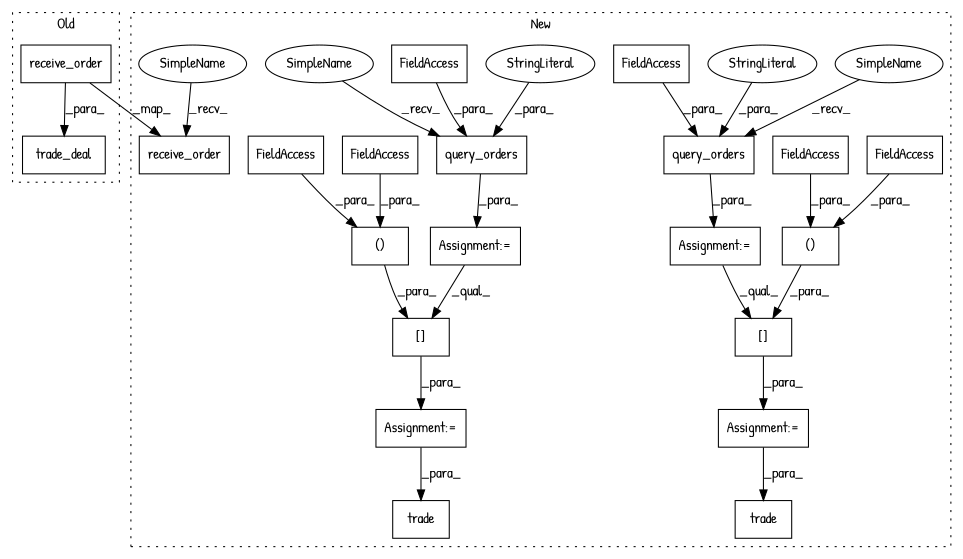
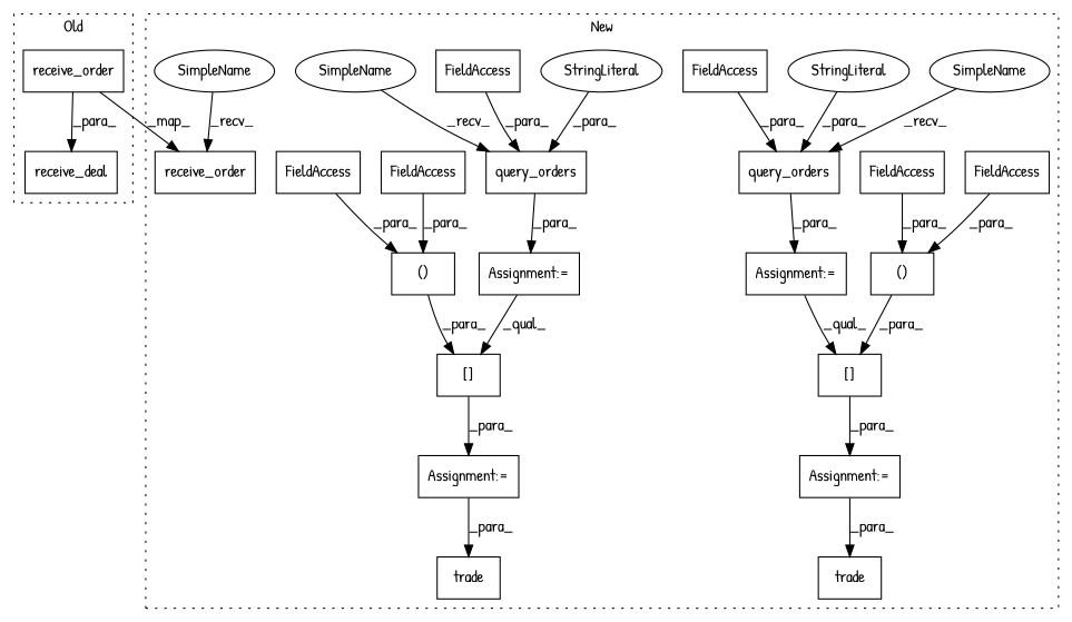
  digraph {
    fontname="Patrick Hand"
    node [a=32 l=1 s=2787 shape=box fontname="Patrick Hand"]
    edge [fontname="Patrick Hand"]
-   n1 [l="13,1" label=trade_deal s="2953,3023"]
+   n1 [l="13,1" label=receive_deal s="2953,3023"]
    n2 [l="14,1" label=receive_order s="2978,3022"]
    n3 [l="13,1" label=query_orders s="2702,2741"]
    n4 [a=2 l="27,2" label="[]" s="2760,2838"]
    n5 [a=106 l=51 label="()"]
    n6 [a=45 l=8 label=StringLiteral s=2733 shape=ellipse]
    n7 [l="6,1" label=trade s="2860,2926"]
    n8 [a=22 l=17 label=FieldAccess s=2715]
    n9 [a=22 l=18 label=FieldAccess s=2820]
    n10 [a=22 l=20 label=FieldAccess]
    n11 [a=7 label="Assignment:=" s=2759]
    n12 [a=7 label="Assignment:=" s=2694]
    n13 [l="13,1" label=query_orders s="3409,3448"]
    n14 [a=2 l="29,2" label="[]" s="3469,3549"]
    n15 [a=106 l=51 label="()" s=3498]
    n16 [a=45 l=8 label=StringLiteral s=3440 shape=ellipse]
    n17 [l="6,1" label=trade s="3573,3639"]
    n18 [a=22 l=20 label=FieldAccess s=3498]
    n19 [a=22 l=17 label=FieldAccess s=3422]
    n20 [a=22 l=18 label=FieldAccess s=3531]
    n21 [l="14,1" label=receive_order s="3331,3375"]
    n22 [a=7 label="Assignment:=" s=3468]
    n23 [a=7 label="Assignment:=" s=3401]
    n24 [a=42 l=6 label=SimpleName s=3402 shape=ellipse]
    n25 [a=42 l=6 label=SimpleName s=3324 shape=ellipse]
    n26 [a=42 l=6 label=SimpleName s=2695 shape=ellipse]
    subgraph cluster_1 {
      label=Old
      style=dotted
      n1
      n2
    }
    subgraph cluster_2 {
      label=New
      style=dotted
      n3
      n4
      n5
      n6
      n7
      n8
      n9
      n10
      n11
      n12
      n13
      n14
      n15
      n16
      n17
      n18
      n19
      n20
      n21
      n22
      n23
      n24
      n25
      n26
    }
    n2 -> n1 [label=_para_]
    n2 -> n21 [label=_map_]
    n3 -> n12 [label=_para_]
    n4 -> n11 [label=_para_]
    n5 -> n4 [label=_para_]
    n6 -> n3 [label=_para_]
    n8 -> n3 [label=_para_]
    n9 -> n5 [label=_para_]
    n10 -> n5 [label=_para_]
    n11 -> n7 [label=_para_]
    n12 -> n4 [label=_qual_]
    n13 -> n23 [label=_para_]
    n14 -> n22 [label=_para_]
    n15 -> n14 [label=_para_]
    n16 -> n13 [label=_para_]
    n18 -> n15 [label=_para_]
    n19 -> n13 [label=_para_]
    n20 -> n15 [label=_para_]
    n22 -> n17 [label=_para_]
    n23 -> n14 [label=_qual_]
    n24 -> n13 [label=_recv_]
    n25 -> n21 [label=_recv_]
    n26 -> n3 [label=_recv_]
  }
